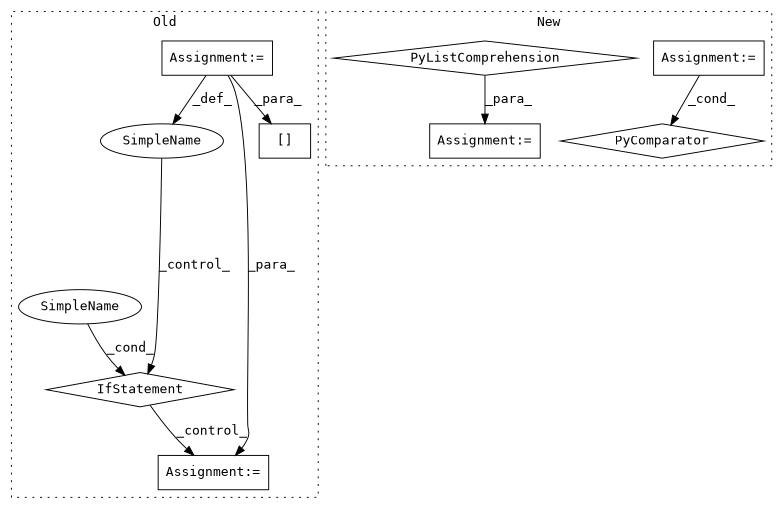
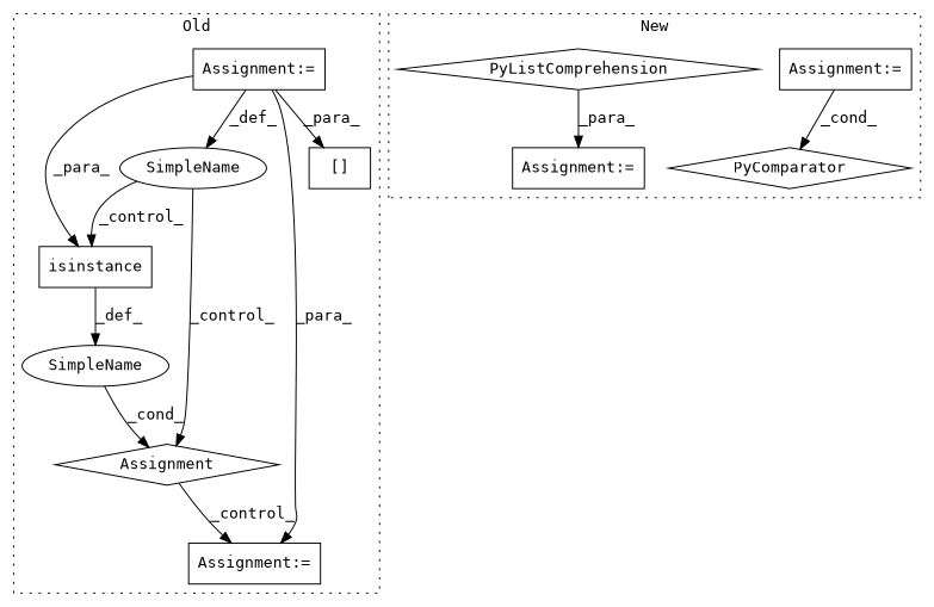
  digraph {
    fontname="DejaVu Sans Mono"
    node [a=7 fontname="DejaVu Sans Mono" l="11,1" s=2881 shape=box]
    edge [fontname="DejaVu Sans Mono"]
-   n2 [a=25 l="4,2" label=IfStatement s="3114,3143" shape=diamond]
+   n1 [a=32 label=isinstance s="3118,3142"]
+   n2 [a=25 l="4,2" label=Assignment s="3114,3143" shape=diamond]
    n3 [l="69,2" label="Assignment:=" s="2871,2969"]
    n4 [a=42 l=5 label=SimpleName s=2944 shape=ellipse]
    n5 [a=42 label=SimpleName shape=ellipse l="" s=""]
    n6 [l="65,2" label="Assignment:=" s="3157,3245"]
    n7 [a=2 label="[]" s="3278,3290"]
    n8 [a=113 l=22 label=PyComparator shape=diamond]
    n9 [l=22 label="Assignment:="]
    n10 [l=14 label="Assignment:=" s=2799]
    n11 [a=109 l=98 label=PyListComprehension s=2813 shape=diamond]
    subgraph cluster_1 {
      label=Old
      style=dotted
+     n1
      n2
      n3
      n4
      n5
      n6
      n7
    }
    subgraph cluster_2 {
      label=New
      style=dotted
      n8
      n9
      n10
      n11
    }
+   n1 -> n5 [label=_def_]
    n2 -> n6 [label=_control_]
+   n3 -> n1 [label=_para_]
    n3 -> n4 [label=_def_]
    n3 -> n6 [label=_para_]
    n3 -> n7 [label=_para_]
+   n4 -> n1 [label=_control_]
    n4 -> n2 [label=_control_]
    n5 -> n2 [label=_cond_]
    n9 -> n8 [label=_cond_]
    n11 -> n10 [label=_para_]
  }
